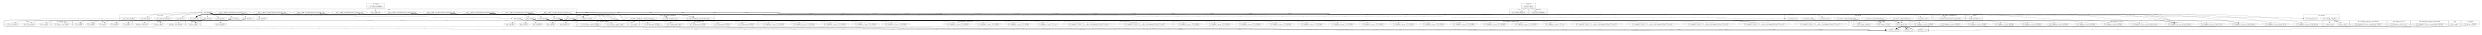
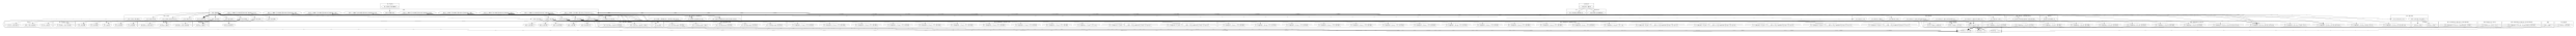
  digraph {
    fontname="JetBrains Mono"
    node [fontname="JetBrains Mono"]
    edge [fontname="JetBrains Mono"]
    "UNIVERSAL::can"
    "UNIVERSAL::VERSION"
    "UNIVERSAL::isa"
    "IO::Socket::BEGIN@12"
    "IO::Prompt::Tiny::prompt"
    "Test::Builder::Module::import"
    "Test::Builder::Module::BEGIN@5"
    "main::__ANON__[t/simple_parallel_superbig.t:123]"
    "main::BEGIN@8"
    "main::BEGIN@7"
    "main::BEGIN@2"
    "main::RUNTIME"
    "main::BEGIN@10"
    "main::BEGIN@19"
    "main::BEGIN@1.3"
    "main::BEGIN@21"
    "main::BEGIN@2.2"
    "main::__ANON__[t/simple_parallel_superbig.t:81]"
    "main::__ANON__[t/simple_parallel_superbig.t:67]"
    "main::__ANON__[t/simple_parallel_superbig.t:110]"
    "main::CORE:pack"
    "main::__ANON__[t/simple_parallel_superbig.t:43]"
    "main::__ANON__[t/simple_parallel_superbig.t:96]"
    "main::BEGIN@9"
    "main::BEGIN@20"
    "main::__ANON__[t/simple_parallel_superbig.t:138]"
    "main::BEGIN@2.1"
    "main::__ANON__[t/simple_parallel_superbig.t:52]"
    "main::__ANON__[t/simple_parallel_superbig.t:47]"
    "main::BEGIN@1"
    "main::BEGIN@9.43"
    "main::BEGIN@41"
    n33 [label="main::VERSION@3"]
    "main::BEGIN@22"
    "POE::BEGIN@11"
    "POE::BEGIN@8"
    "POE::BEGIN@6"
    "POE::BEGIN@5"
    "POE::import"
    "POE::Wheel::SocketFactory::getsockname"
    "POE::Wheel::ReadWrite::get_output_handle"
    "POE::Wheel::ReadWrite::put"
    "POE::Wheel::ReadWrite::_define_read_state"
    "version::(bool"
    "version::(cmp"
    "warnings::CORE:regcomp"
    "warnings::import"
    "warnings::CORE:match"
    "Cwd::getcwd"
    "IO::Pipely::BEGIN@10"
    "Socket::sockaddr_in"
+   "POE::Component::Client::TCP::BEGIN@13"
    "POE::Component::Client::TCP::BEGIN@12"
    "POE::Component::Client::TCP::BEGIN@8"
    "POE::Component::Client::TCP::BEGIN@16"
    "POE::Component::Client::TCP::BEGIN@14"
    "POE::Component::Client::TCP::__ANON__[POE/Component/Client/TCP.pm:227]"
    "POE::Component::Client::TCP::new"
    "POE::Component::Client::TCP::BEGIN@5"
    "POE::Component::Client::TCP::BEGIN@15"
    "POE::Component::Client::TCP::BEGIN@9"
    "POE::Component::Client::TCP::__ANON__[POE/Component/Client/TCP.pm:263]"
    "POE::Component::Client::TCP::BEGIN@3"
    "POSIX::SigSet::new"
    "POSIX::SigSet::fillset"
    "POSIX::SigSet::emptyset"
    "mro::method_changed_in"
    n68 [label="POE::Component::SSLify::ClientHandle::CORE@17"]
    "Test::More::diag"
    "Test::More::is"
    "Test::More::done_testing"
    "Test::More::ok"
    "Test::More::BEGIN@23"
    "IO::Handle::blocking"
    "POE::Kernel::run"
    "POE::Kernel::_data_sig_mask_all"
    "POE::Kernel::_data_sig_unmask_all"
    "POE::Kernel::import"
    "POE::Kernel::yield"
    "POE::Kernel::_data_sig_mask_build"
    "POE::Kernel::post"
    "POE::Resource::Clock::_do_X"
    "Test::Builder::BEGIN@19"
    "Test::Builder::END"
    "Exporter::import"
    "POE::Component::Server::TCP::__ANON__[POE/Component/Server/TCP.pm:341]"
    "POE::Component::Server::TCP::BEGIN@34"
    "POE::Component::Server::TCP::__ANON__[POE/Component/Server/TCP.pm:352]"
    "POE::Component::Server::TCP::BEGIN@10"
    "POE::Component::Server::TCP::new"
    "POE::Component::Server::TCP::BEGIN@30"
    "POE::Component::Server::TCP::BEGIN@15"
    "POE::Component::Server::TCP::BEGIN@32"
    "POE::Component::Server::TCP::BEGIN@31"
    "POE::Component::Server::TCP::BEGIN@9"
    "POE::Component::Server::TCP::BEGIN@3"
    "POE::Component::Server::TCP::BEGIN@12"
    "POE::Component::Server::TCP::__ANON__[POE/Component/Server/TCP.pm:479]"
    "POE::Component::Server::TCP::BEGIN@33"
    "POE::Component::Server::TCP::BEGIN@5"
    "POE::Component::Server::TCP::BEGIN@8"
    "POE::Component::Server::TCP::__ANON__[POE/Component/Server/TCP.pm:389]"
    "POE::Component::Server::TCP::__ANON__[POE/Component/Server/TCP.pm:364]"
    "Test::FailWarnings::import"
    "Test::FailWarnings::BEGIN@9"
    "Test::FailWarnings::BEGIN@10"
    "Test::FailWarnings::BEGIN@12"
    "Test::FailWarnings::BEGIN@11"
    "Internals::SvREADONLY"
    "POE::Component::SSLify::ServerHandle::BEGIN@17"
    "base::import"
    "constant::import"
    "POE::Component::SSLify::Server_SSLify"
    "POE::Component::SSLify::SSLify_ContextCreate"
    "POE::Component::SSLify::BEGIN@98"
    "POE::Component::SSLify::BEGIN@84"
    "POE::Component::SSLify::BEGIN@17"
    "POE::Component::SSLify::BEGIN@95"
    "POE::Component::SSLify::SSLify_GetSocket"
    "POE::Component::SSLify::BEGIN@58"
    "POE::Component::SSLify::Client_SSLify"
    "POE::Component::SSLify::SSLify_Options"
    "POE::Component::SSLify::SSLify_GetCipher"
    "POE::Component::SSLify::BEGIN@91"
    "POE::Component::SSLify::BEGIN@1"
    "POE::Component::SSLify::BEGIN@99"
    "strict::import"
    n128 [label="data::CORE:regcomp"]
    "strict::CORE:match"
    subgraph cluster_1 {
      label=UNIVERSAL
      "UNIVERSAL::can"
      "UNIVERSAL::VERSION"
      "UNIVERSAL::isa"
    }
    subgraph cluster_2 {
      label="IO::Socket"
      "IO::Socket::BEGIN@12"
    }
    subgraph cluster_3 {
      label="IO::Prompt::Tiny"
      "IO::Prompt::Tiny::prompt"
    }
    subgraph cluster_4 {
      label="Test::Builder::Module"
      "Test::Builder::Module::import"
      "Test::Builder::Module::BEGIN@5"
    }
    subgraph cluster_5 {
      label=main
      "main::__ANON__[t/simple_parallel_superbig.t:123]"
      "main::BEGIN@8"
      "main::BEGIN@7"
      "main::BEGIN@2"
      "main::RUNTIME"
      "main::BEGIN@10"
      "main::BEGIN@19"
      "main::BEGIN@1.3"
      "main::BEGIN@21"
      "main::BEGIN@2.2"
      "main::__ANON__[t/simple_parallel_superbig.t:81]"
      "main::__ANON__[t/simple_parallel_superbig.t:67]"
      "main::__ANON__[t/simple_parallel_superbig.t:110]"
      "main::CORE:pack"
      "main::__ANON__[t/simple_parallel_superbig.t:43]"
      "main::__ANON__[t/simple_parallel_superbig.t:96]"
      "main::BEGIN@9"
      "main::BEGIN@20"
      "main::__ANON__[t/simple_parallel_superbig.t:138]"
      "main::BEGIN@2.1"
      "main::__ANON__[t/simple_parallel_superbig.t:52]"
      "main::__ANON__[t/simple_parallel_superbig.t:47]"
      "main::BEGIN@1"
      "main::BEGIN@9.43"
      "main::BEGIN@41"
      n33
      "main::BEGIN@22"
    }
    subgraph cluster_6 {
      label=POE
      "POE::BEGIN@11"
      "POE::BEGIN@8"
      "POE::BEGIN@6"
      "POE::BEGIN@5"
      "POE::import"
    }
    subgraph cluster_7 {
      label="POE::Wheel::SocketFactory"
      "POE::Wheel::SocketFactory::getsockname"
    }
    subgraph cluster_8 {
      label="POE::Wheel::ReadWrite"
      "POE::Wheel::ReadWrite::get_output_handle"
      "POE::Wheel::ReadWrite::put"
      "POE::Wheel::ReadWrite::_define_read_state"
    }
    subgraph cluster_9 {
      label=version
      "version::(bool"
      "version::(cmp"
    }
    subgraph cluster_10 {
      label=warnings
      "warnings::CORE:regcomp"
      "warnings::import"
      "warnings::CORE:match"
    }
    subgraph cluster_11 {
      label=Cwd
      "Cwd::getcwd"
    }
    subgraph cluster_12 {
      label="IO::Pipely"
      "IO::Pipely::BEGIN@10"
    }
    subgraph cluster_13 {
      label=Socket
      "Socket::sockaddr_in"
    }
    subgraph cluster_14 {
      label="POE::Component::Client::TCP"
+     "POE::Component::Client::TCP::BEGIN@13"
      "POE::Component::Client::TCP::BEGIN@12"
      "POE::Component::Client::TCP::BEGIN@8"
      "POE::Component::Client::TCP::BEGIN@16"
      "POE::Component::Client::TCP::BEGIN@14"
      "POE::Component::Client::TCP::__ANON__[POE/Component/Client/TCP.pm:227]"
      "POE::Component::Client::TCP::new"
      "POE::Component::Client::TCP::BEGIN@5"
      "POE::Component::Client::TCP::BEGIN@15"
      "POE::Component::Client::TCP::BEGIN@9"
      "POE::Component::Client::TCP::__ANON__[POE/Component/Client/TCP.pm:263]"
      "POE::Component::Client::TCP::BEGIN@3"
    }
    subgraph cluster_15 {
      label="POSIX::SigSet"
      "POSIX::SigSet::new"
      "POSIX::SigSet::fillset"
      "POSIX::SigSet::emptyset"
    }
    subgraph cluster_16 {
      label=mro
      "mro::method_changed_in"
    }
    subgraph cluster_17 {
      label="POE::Component::SSLify::ClientHandle"
      n68
    }
    subgraph cluster_18 {
      label="Test::More"
      "Test::More::diag"
      "Test::More::is"
      "Test::More::done_testing"
      "Test::More::ok"
      "Test::More::BEGIN@23"
    }
    subgraph cluster_19 {
      label="IO::Handle"
      "IO::Handle::blocking"
    }
    subgraph cluster_20 {
      label="POE::Kernel"
      "POE::Kernel::run"
      "POE::Kernel::_data_sig_mask_all"
      "POE::Kernel::_data_sig_unmask_all"
      "POE::Kernel::import"
      "POE::Kernel::yield"
      "POE::Kernel::_data_sig_mask_build"
      "POE::Kernel::post"
    }
    subgraph cluster_21 {
      label="POE::Resource::Clock"
      "POE::Resource::Clock::_do_X"
    }
    subgraph cluster_22 {
      label="Test::Builder"
      "Test::Builder::BEGIN@19"
      "Test::Builder::END"
    }
    subgraph cluster_23 {
      label=Exporter
      "Exporter::import"
    }
    subgraph cluster_24 {
      label="POE::Component::Server::TCP"
      "POE::Component::Server::TCP::__ANON__[POE/Component/Server/TCP.pm:341]"
      "POE::Component::Server::TCP::BEGIN@34"
      "POE::Component::Server::TCP::__ANON__[POE/Component/Server/TCP.pm:352]"
      "POE::Component::Server::TCP::BEGIN@10"
      "POE::Component::Server::TCP::new"
      "POE::Component::Server::TCP::BEGIN@30"
      "POE::Component::Server::TCP::BEGIN@15"
      "POE::Component::Server::TCP::BEGIN@32"
      "POE::Component::Server::TCP::BEGIN@31"
      "POE::Component::Server::TCP::BEGIN@9"
      "POE::Component::Server::TCP::BEGIN@3"
      "POE::Component::Server::TCP::BEGIN@12"
      "POE::Component::Server::TCP::__ANON__[POE/Component/Server/TCP.pm:479]"
      "POE::Component::Server::TCP::BEGIN@33"
      "POE::Component::Server::TCP::BEGIN@5"
      "POE::Component::Server::TCP::BEGIN@8"
      "POE::Component::Server::TCP::__ANON__[POE/Component/Server/TCP.pm:389]"
      "POE::Component::Server::TCP::__ANON__[POE/Component/Server/TCP.pm:364]"
    }
    subgraph cluster_25 {
      label="Test::FailWarnings"
      "Test::FailWarnings::import"
      "Test::FailWarnings::BEGIN@9"
      "Test::FailWarnings::BEGIN@10"
      "Test::FailWarnings::BEGIN@12"
      "Test::FailWarnings::BEGIN@11"
    }
    subgraph cluster_26 {
      label=Internals
      "Internals::SvREADONLY"
    }
    subgraph cluster_27 {
      label="POE::Component::SSLify::ServerHandle"
      "POE::Component::SSLify::ServerHandle::BEGIN@17"
    }
    subgraph cluster_28 {
      label=base
      "base::import"
    }
    subgraph cluster_29 {
      label=constant
      "constant::import"
    }
    subgraph cluster_30 {
      label="POE::Component::SSLify"
      "POE::Component::SSLify::Server_SSLify"
      "POE::Component::SSLify::SSLify_ContextCreate"
      "POE::Component::SSLify::BEGIN@98"
      "POE::Component::SSLify::BEGIN@84"
      "POE::Component::SSLify::BEGIN@17"
      "POE::Component::SSLify::BEGIN@95"
      "POE::Component::SSLify::SSLify_GetSocket"
      "POE::Component::SSLify::BEGIN@58"
      "POE::Component::SSLify::Client_SSLify"
      "POE::Component::SSLify::SSLify_Options"
      "POE::Component::SSLify::SSLify_GetCipher"
      "POE::Component::SSLify::BEGIN@91"
      "POE::Component::SSLify::BEGIN@1"
      "POE::Component::SSLify::BEGIN@99"
    }
    subgraph cluster_31 {
      label="strict"
      "strict::import"
      n128
      "strict::CORE:match"
    }
    "IO::Socket::BEGIN@12" -> "UNIVERSAL::VERSION"
    "Test::Builder::Module::BEGIN@5" -> "UNIVERSAL::VERSION"
    "main::__ANON__[t/simple_parallel_superbig.t:123]" -> "Test::More::ok"
    "main::__ANON__[t/simple_parallel_superbig.t:123]" -> "IO::Handle::blocking"
    "main::__ANON__[t/simple_parallel_superbig.t:123]" -> "POE::Component::SSLify::SSLify_ContextCreate"
    "main::__ANON__[t/simple_parallel_superbig.t:123]" -> "POE::Component::SSLify::SSLify_GetSocket"
    "main::__ANON__[t/simple_parallel_superbig.t:123]" -> "POE::Component::SSLify::Client_SSLify"
    "main::__ANON__[t/simple_parallel_superbig.t:123]" -> "POE::Component::SSLify::SSLify_GetCipher"
    "main::BEGIN@8" -> "UNIVERSAL::VERSION"
    "main::BEGIN@8" -> "Test::Builder::Module::import"
    "main::BEGIN@7" -> "main::BEGIN@2.2"
    "main::BEGIN@7" -> "main::BEGIN@1"
    "main::BEGIN@7" -> n33
    "main::BEGIN@7" -> "Cwd::getcwd"
    "main::BEGIN@7" -> "Test::FailWarnings::import"
    "main::BEGIN@7" -> "Test::FailWarnings::BEGIN@9"
    "main::BEGIN@7" -> "Test::FailWarnings::BEGIN@10"
    "main::BEGIN@7" -> "Test::FailWarnings::BEGIN@12"
    "main::BEGIN@7" -> "Test::FailWarnings::BEGIN@11"
    "main::BEGIN@2" -> "strict::import"
    "main::BEGIN@2" -> n128
    "main::BEGIN@2" -> "strict::CORE:match"
    "main::RUNTIME" -> "main::BEGIN@8"
    "main::RUNTIME" -> "main::BEGIN@7"
    "main::RUNTIME" -> "main::BEGIN@2"
    "main::RUNTIME" -> "main::BEGIN@10"
    "main::RUNTIME" -> "main::BEGIN@19"
    "main::RUNTIME" -> "main::BEGIN@21"
    "main::RUNTIME" -> "main::BEGIN@20"
    "main::RUNTIME" -> "main::BEGIN@2.1"
    "main::RUNTIME" -> "main::BEGIN@41"
    "main::RUNTIME" -> "main::BEGIN@22"
    "main::RUNTIME" -> "POE::Component::Client::TCP::new"
    "main::RUNTIME" -> "Test::More::diag"
    "main::RUNTIME" -> "Test::More::is"
    "main::RUNTIME" -> "Test::More::done_testing"
    "main::RUNTIME" -> "POE::Kernel::run"
    "main::RUNTIME" -> "Test::Builder::END"
    "main::RUNTIME" -> "POE::Component::Server::TCP::new"
    "main::BEGIN@10" -> "IO::Prompt::Tiny::prompt"
    "main::BEGIN@10" -> "main::BEGIN@1.3"
    "main::BEGIN@19" -> "UNIVERSAL::VERSION"
    "main::BEGIN@19" -> "POE::BEGIN@11"
    "main::BEGIN@19" -> "POE::BEGIN@8"
    "main::BEGIN@19" -> "POE::BEGIN@6"
    "main::BEGIN@19" -> "POE::BEGIN@5"
    "main::BEGIN@19" -> "POE::import"
    "main::BEGIN@21" -> "POE::Component::Server::TCP::BEGIN@34"
    "main::BEGIN@21" -> "POE::Component::Server::TCP::BEGIN@10"
    "main::BEGIN@21" -> "POE::Component::Server::TCP::BEGIN@30"
    "main::BEGIN@21" -> "POE::Component::Server::TCP::BEGIN@15"
    "main::BEGIN@21" -> "POE::Component::Server::TCP::BEGIN@32"
    "main::BEGIN@21" -> "POE::Component::Server::TCP::BEGIN@31"
    "main::BEGIN@21" -> "POE::Component::Server::TCP::BEGIN@9"
    "main::BEGIN@21" -> "POE::Component::Server::TCP::BEGIN@3"
    "main::BEGIN@21" -> "POE::Component::Server::TCP::BEGIN@12"
    "main::BEGIN@21" -> "POE::Component::Server::TCP::BEGIN@33"
    "main::BEGIN@21" -> "POE::Component::Server::TCP::BEGIN@5"
    "main::BEGIN@21" -> "POE::Component::Server::TCP::BEGIN@8"
    "main::__ANON__[t/simple_parallel_superbig.t:81]" -> "POE::Wheel::ReadWrite::get_output_handle"
    "main::__ANON__[t/simple_parallel_superbig.t:81]" -> "POE::Wheel::ReadWrite::put"
    "main::__ANON__[t/simple_parallel_superbig.t:81]" -> "Test::More::ok"
    "main::__ANON__[t/simple_parallel_superbig.t:81]" -> "POE::Component::SSLify::SSLify_GetCipher"
    "main::__ANON__[t/simple_parallel_superbig.t:67]" -> "Test::More::ok"
    "main::__ANON__[t/simple_parallel_superbig.t:67]" -> "IO::Handle::blocking"
    "main::__ANON__[t/simple_parallel_superbig.t:67]" -> "POE::Component::SSLify::Server_SSLify"
    "main::__ANON__[t/simple_parallel_superbig.t:67]" -> "POE::Component::SSLify::SSLify_GetSocket"
    "main::__ANON__[t/simple_parallel_superbig.t:67]" -> "POE::Component::SSLify::SSLify_Options"
    "main::__ANON__[t/simple_parallel_superbig.t:67]" -> "POE::Component::SSLify::SSLify_GetCipher"
    "main::__ANON__[t/simple_parallel_superbig.t:110]" -> "POE::Wheel::ReadWrite::put"
    "main::__ANON__[t/simple_parallel_superbig.t:110]" -> "Test::More::ok"
    "main::__ANON__[t/simple_parallel_superbig.t:43]" -> "POE::Wheel::SocketFactory::getsockname"
    "main::__ANON__[t/simple_parallel_superbig.t:43]" -> "Socket::sockaddr_in"
+   "main::BEGIN@20" -> "POE::Component::Client::TCP::BEGIN@13"
    "main::BEGIN@20" -> "POE::Component::Client::TCP::BEGIN@12"
    "main::BEGIN@20" -> "POE::Component::Client::TCP::BEGIN@8"
    "main::BEGIN@20" -> "POE::Component::Client::TCP::BEGIN@16"
    "main::BEGIN@20" -> "POE::Component::Client::TCP::BEGIN@14"
    "main::BEGIN@20" -> "POE::Component::Client::TCP::BEGIN@5"
    "main::BEGIN@20" -> "POE::Component::Client::TCP::BEGIN@15"
    "main::BEGIN@20" -> "POE::Component::Client::TCP::BEGIN@9"
    "main::BEGIN@20" -> "POE::Component::Client::TCP::BEGIN@3"
    "main::__ANON__[t/simple_parallel_superbig.t:138]" -> "POE::Wheel::ReadWrite::get_output_handle"
    "main::__ANON__[t/simple_parallel_superbig.t:138]" -> "Test::More::ok"
    "main::__ANON__[t/simple_parallel_superbig.t:138]" -> "POE::Kernel::yield"
    "main::__ANON__[t/simple_parallel_superbig.t:138]" -> "POE::Component::SSLify::SSLify_GetCipher"
    "main::BEGIN@2.1" -> "warnings::CORE:regcomp"
    "main::BEGIN@2.1" -> "warnings::import"
    "main::BEGIN@2.1" -> "warnings::CORE:match"
    "main::__ANON__[t/simple_parallel_superbig.t:52]" -> "Test::More::ok"
    "main::__ANON__[t/simple_parallel_superbig.t:52]" -> "POE::Kernel::post"
    "main::__ANON__[t/simple_parallel_superbig.t:47]" -> "Test::More::ok"
    "main::BEGIN@41" -> "Exporter::import"
    "main::BEGIN@22" -> "main::BEGIN@9"
    "main::BEGIN@22" -> "main::BEGIN@9.43"
    "main::BEGIN@22" -> "Exporter::import"
    "main::BEGIN@22" -> "POE::Component::SSLify::BEGIN@98"
    "main::BEGIN@22" -> "POE::Component::SSLify::BEGIN@84"
    "main::BEGIN@22" -> "POE::Component::SSLify::BEGIN@17"
    "main::BEGIN@22" -> "POE::Component::SSLify::BEGIN@95"
    "main::BEGIN@22" -> "POE::Component::SSLify::BEGIN@58"
    "main::BEGIN@22" -> "POE::Component::SSLify::BEGIN@91"
    "main::BEGIN@22" -> "POE::Component::SSLify::BEGIN@99"
    "POE::Wheel::ReadWrite::_define_read_state" -> "UNIVERSAL::can"
    "IO::Pipely::BEGIN@10" -> "main::CORE:pack"
    "POE::Component::Client::TCP::__ANON__[POE/Component/Client/TCP.pm:227]" -> "main::__ANON__[t/simple_parallel_superbig.t:123]"
    "POE::Component::Client::TCP::__ANON__[POE/Component/Client/TCP.pm:227]" -> "main::__ANON__[t/simple_parallel_superbig.t:110]"
    "POE::Component::Client::TCP::__ANON__[POE/Component/Client/TCP.pm:263]" -> "main::__ANON__[t/simple_parallel_superbig.t:138]"
    n68 -> "UNIVERSAL::VERSION"
    "Test::More::BEGIN@23" -> "UNIVERSAL::VERSION"
    "POE::Kernel::_data_sig_mask_all" -> "POSIX::SigSet::new"
    "POE::Kernel::_data_sig_unmask_all" -> "POSIX::SigSet::new"
    "POE::Kernel::import" -> "UNIVERSAL::can"
    "POE::Kernel::_data_sig_mask_build" -> "POSIX::SigSet::new"
    "POE::Kernel::_data_sig_mask_build" -> "POSIX::SigSet::fillset"
    "POE::Kernel::_data_sig_mask_build" -> "POSIX::SigSet::emptyset"
    "POE::Resource::Clock::_do_X" -> "UNIVERSAL::can"
    "Test::Builder::BEGIN@19" -> "version::(bool"
    "Test::Builder::BEGIN@19" -> "version::(cmp"
    "POE::Component::Server::TCP::__ANON__[POE/Component/Server/TCP.pm:341]" -> "main::__ANON__[t/simple_parallel_superbig.t:67]"
    "POE::Component::Server::TCP::__ANON__[POE/Component/Server/TCP.pm:341]" -> "main::__ANON__[t/simple_parallel_superbig.t:47]"
    "POE::Component::Server::TCP::__ANON__[POE/Component/Server/TCP.pm:352]" -> "main::__ANON__[t/simple_parallel_superbig.t:81]"
    "POE::Component::Server::TCP::__ANON__[POE/Component/Server/TCP.pm:479]" -> "main::__ANON__[t/simple_parallel_superbig.t:43]"
    "POE::Component::Server::TCP::__ANON__[POE/Component/Server/TCP.pm:389]" -> "main::__ANON__[t/simple_parallel_superbig.t:52]"
    "POE::Component::Server::TCP::__ANON__[POE/Component/Server/TCP.pm:364]" -> "main::__ANON__[t/simple_parallel_superbig.t:96]"
    "Test::FailWarnings::BEGIN@9" -> "UNIVERSAL::VERSION"
    "POE::Component::SSLify::ServerHandle::BEGIN@17" -> "UNIVERSAL::VERSION"
    "base::import" -> "UNIVERSAL::isa"
    "constant::import" -> "mro::method_changed_in"
    "constant::import" -> "Internals::SvREADONLY"
    "POE::Component::SSLify::BEGIN@1" -> "UNIVERSAL::VERSION"
    "POE::Component::SSLify::BEGIN@99" -> "UNIVERSAL::VERSION"
  }
